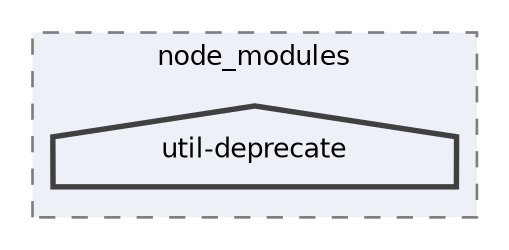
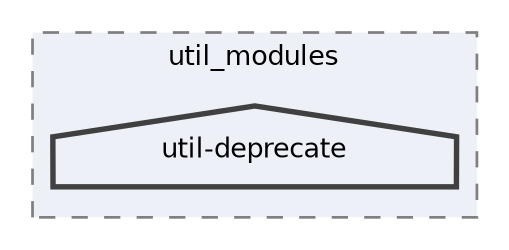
  digraph {
    compound=true
    n1 [color=grey25 fillcolor="#edf0f7" fontname=Helvetica fontsize=10 height=0.2 label="util-deprecate" shape=house style="filled,bold" width=0.4]
    subgraph cluster_1 {
      bgcolor="#edf0f7"
      fontname=Helvetica
      fontsize=10
-     label=node_modules
+     label=util_modules
      pencolor=grey50
      style="filled,dashed"
      n1
    }
  }
